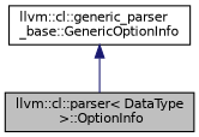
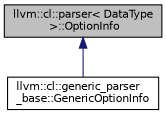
  digraph {
    node [color=black fontname=Helvetica fontsize=10 shape=record]
    n1 [fillcolor=grey75 fontcolor=black height=0.2 label="llvm::cl::parser\< DataType\l \>::OptionInfo" style=filled width=0.4]
    n2 [height=0.2 label="llvm::cl::generic_parser\l_base::GenericOptionInfo" width=0.4]
-   n2 -> n1 [color=midnightblue dir=back fontname=Helvetica fontsize=10 labelfontname=Helvetica labelfontsize=10 style=solid]
+   n1 -> n2 [color=midnightblue dir=back fontname=Helvetica fontsize=10 labelfontname=Helvetica labelfontsize=10 style=solid]
  }
